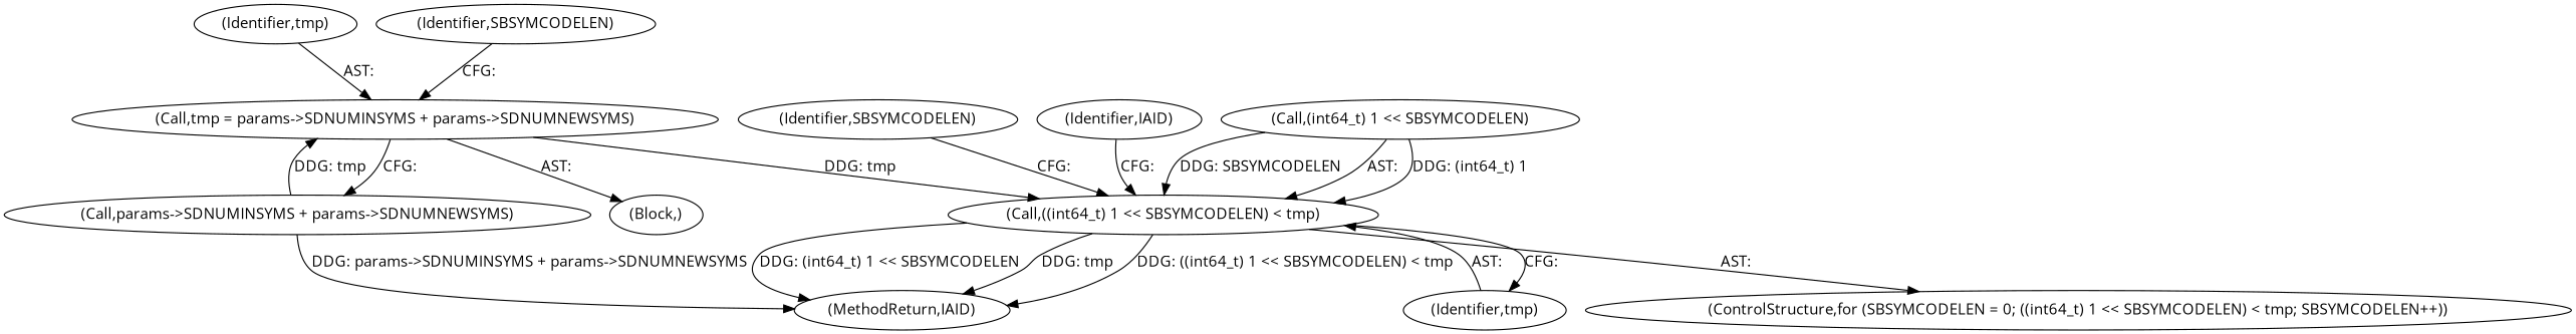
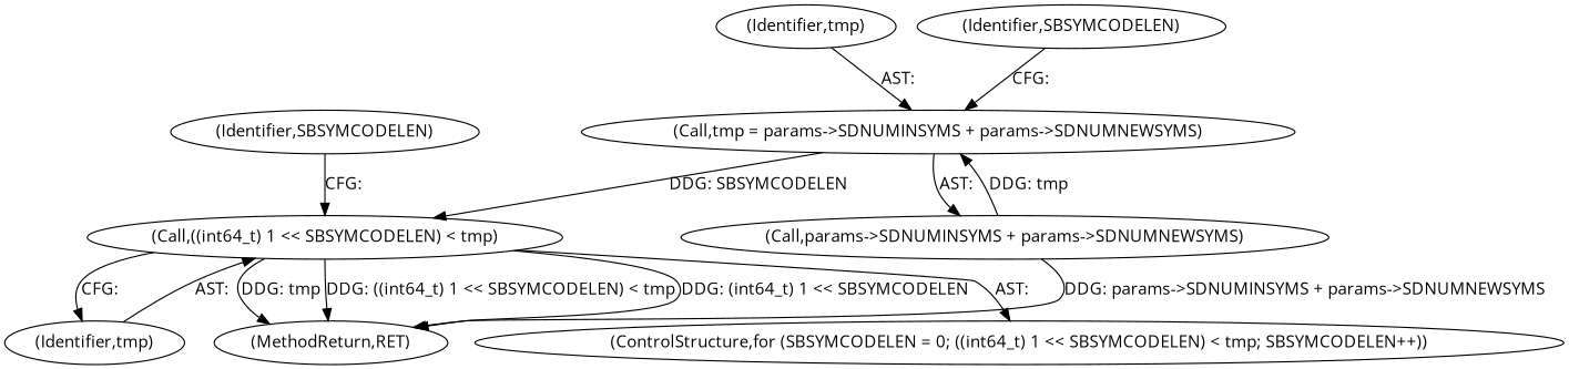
  digraph {
    fontname="Open Sans"
    node [fontname="Open Sans"]
    edge [fontname="Open Sans"]
    n1 [label="(Call,tmp = params->SDNUMINSYMS + params->SDNUMNEWSYMS)"]
    n2 [label="(Call,((int64_t) 1 << SBSYMCODELEN) < tmp)"]
-   n3 [label="(Block,)"]
    n4 [label="(Call,params->SDNUMINSYMS + params->SDNUMNEWSYMS)"]
-   n5 [label="(MethodReturn,IAID)"]
+   n5 [label="(MethodReturn,RET)"]
    n6 [label="(Identifier,tmp)"]
    n7 [label="(ControlStructure,for (SBSYMCODELEN = 0; ((int64_t) 1 << SBSYMCODELEN) < tmp; SBSYMCODELEN++))"]
    n8 [label="(Identifier,tmp)"]
-   n9 [label="(Identifier,IAID)"]
-   n10 [label="(Call,(int64_t) 1 << SBSYMCODELEN)"]
    n11 [label="(Identifier,SBSYMCODELEN)"]
    n12 [label="(Identifier,SBSYMCODELEN)"]
-   n1 -> n2 [label="DDG: tmp"]
-   n1 -> n3 [label="AST: "]
-   n1 -> n4 [label="CFG: "]
+   n1 -> n2 [label="DDG: SBSYMCODELEN"]
+   n1 -> n4 [label="AST: "]
    n2 -> n5 [label="DDG: ((int64_t) 1 << SBSYMCODELEN) < tmp"]
    n2 -> n5 [label="DDG: (int64_t) 1 << SBSYMCODELEN"]
    n2 -> n5 [label="DDG: tmp"]
    n2 -> n6 [label="CFG: "]
    n2 -> n7 [label="AST: "]
    n4 -> n1 [label="DDG: tmp"]
    n4 -> n5 [label="DDG: params->SDNUMINSYMS + params->SDNUMNEWSYMS"]
    n6 -> n2 [label="AST: "]
    n8 -> n1 [label="AST: "]
-   n9 -> n2 [label="CFG: "]
-   n10 -> n2 [label="AST: "]
-   n10 -> n2 [label="DDG: (int64_t) 1"]
-   n10 -> n2 [label="DDG: SBSYMCODELEN"]
    n11 -> n2 [label="CFG: "]
    n12 -> n1 [label="CFG: "]
  }
